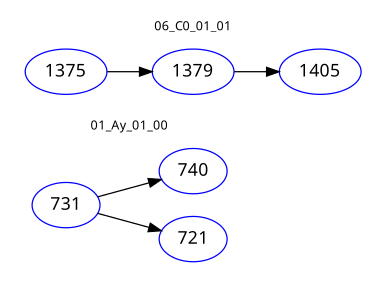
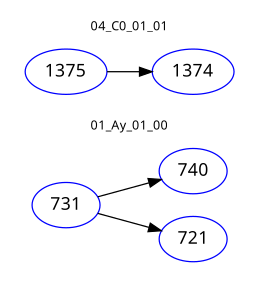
  digraph {
    fontname="Noto Sans"
    rankdir=LR
    node [color=blue fontname="Noto Sans"]
    edge [color=black fontname="Noto Sans"]
    n1 [label=731]
    n2 [label=721]
    n3 [label=740]
-   n4 [label=1379]
+   n4 [label=1374]
    n5 [label=1375]
-   n6 [label=1405]
    subgraph cluster_1 {
      color=white
      fontsize=10
      label="01_Ay_01_00"
      n1
      n2
      n3
    }
    subgraph cluster_2 {
      color=white
      fontsize=10
-     label="06_C0_01_01"
+     label="04_C0_01_01"
      n4
      n5
-     n6
    }
    n1 -> n2
    n1 -> n3
-   n4 -> n6
    n5 -> n4
  }
